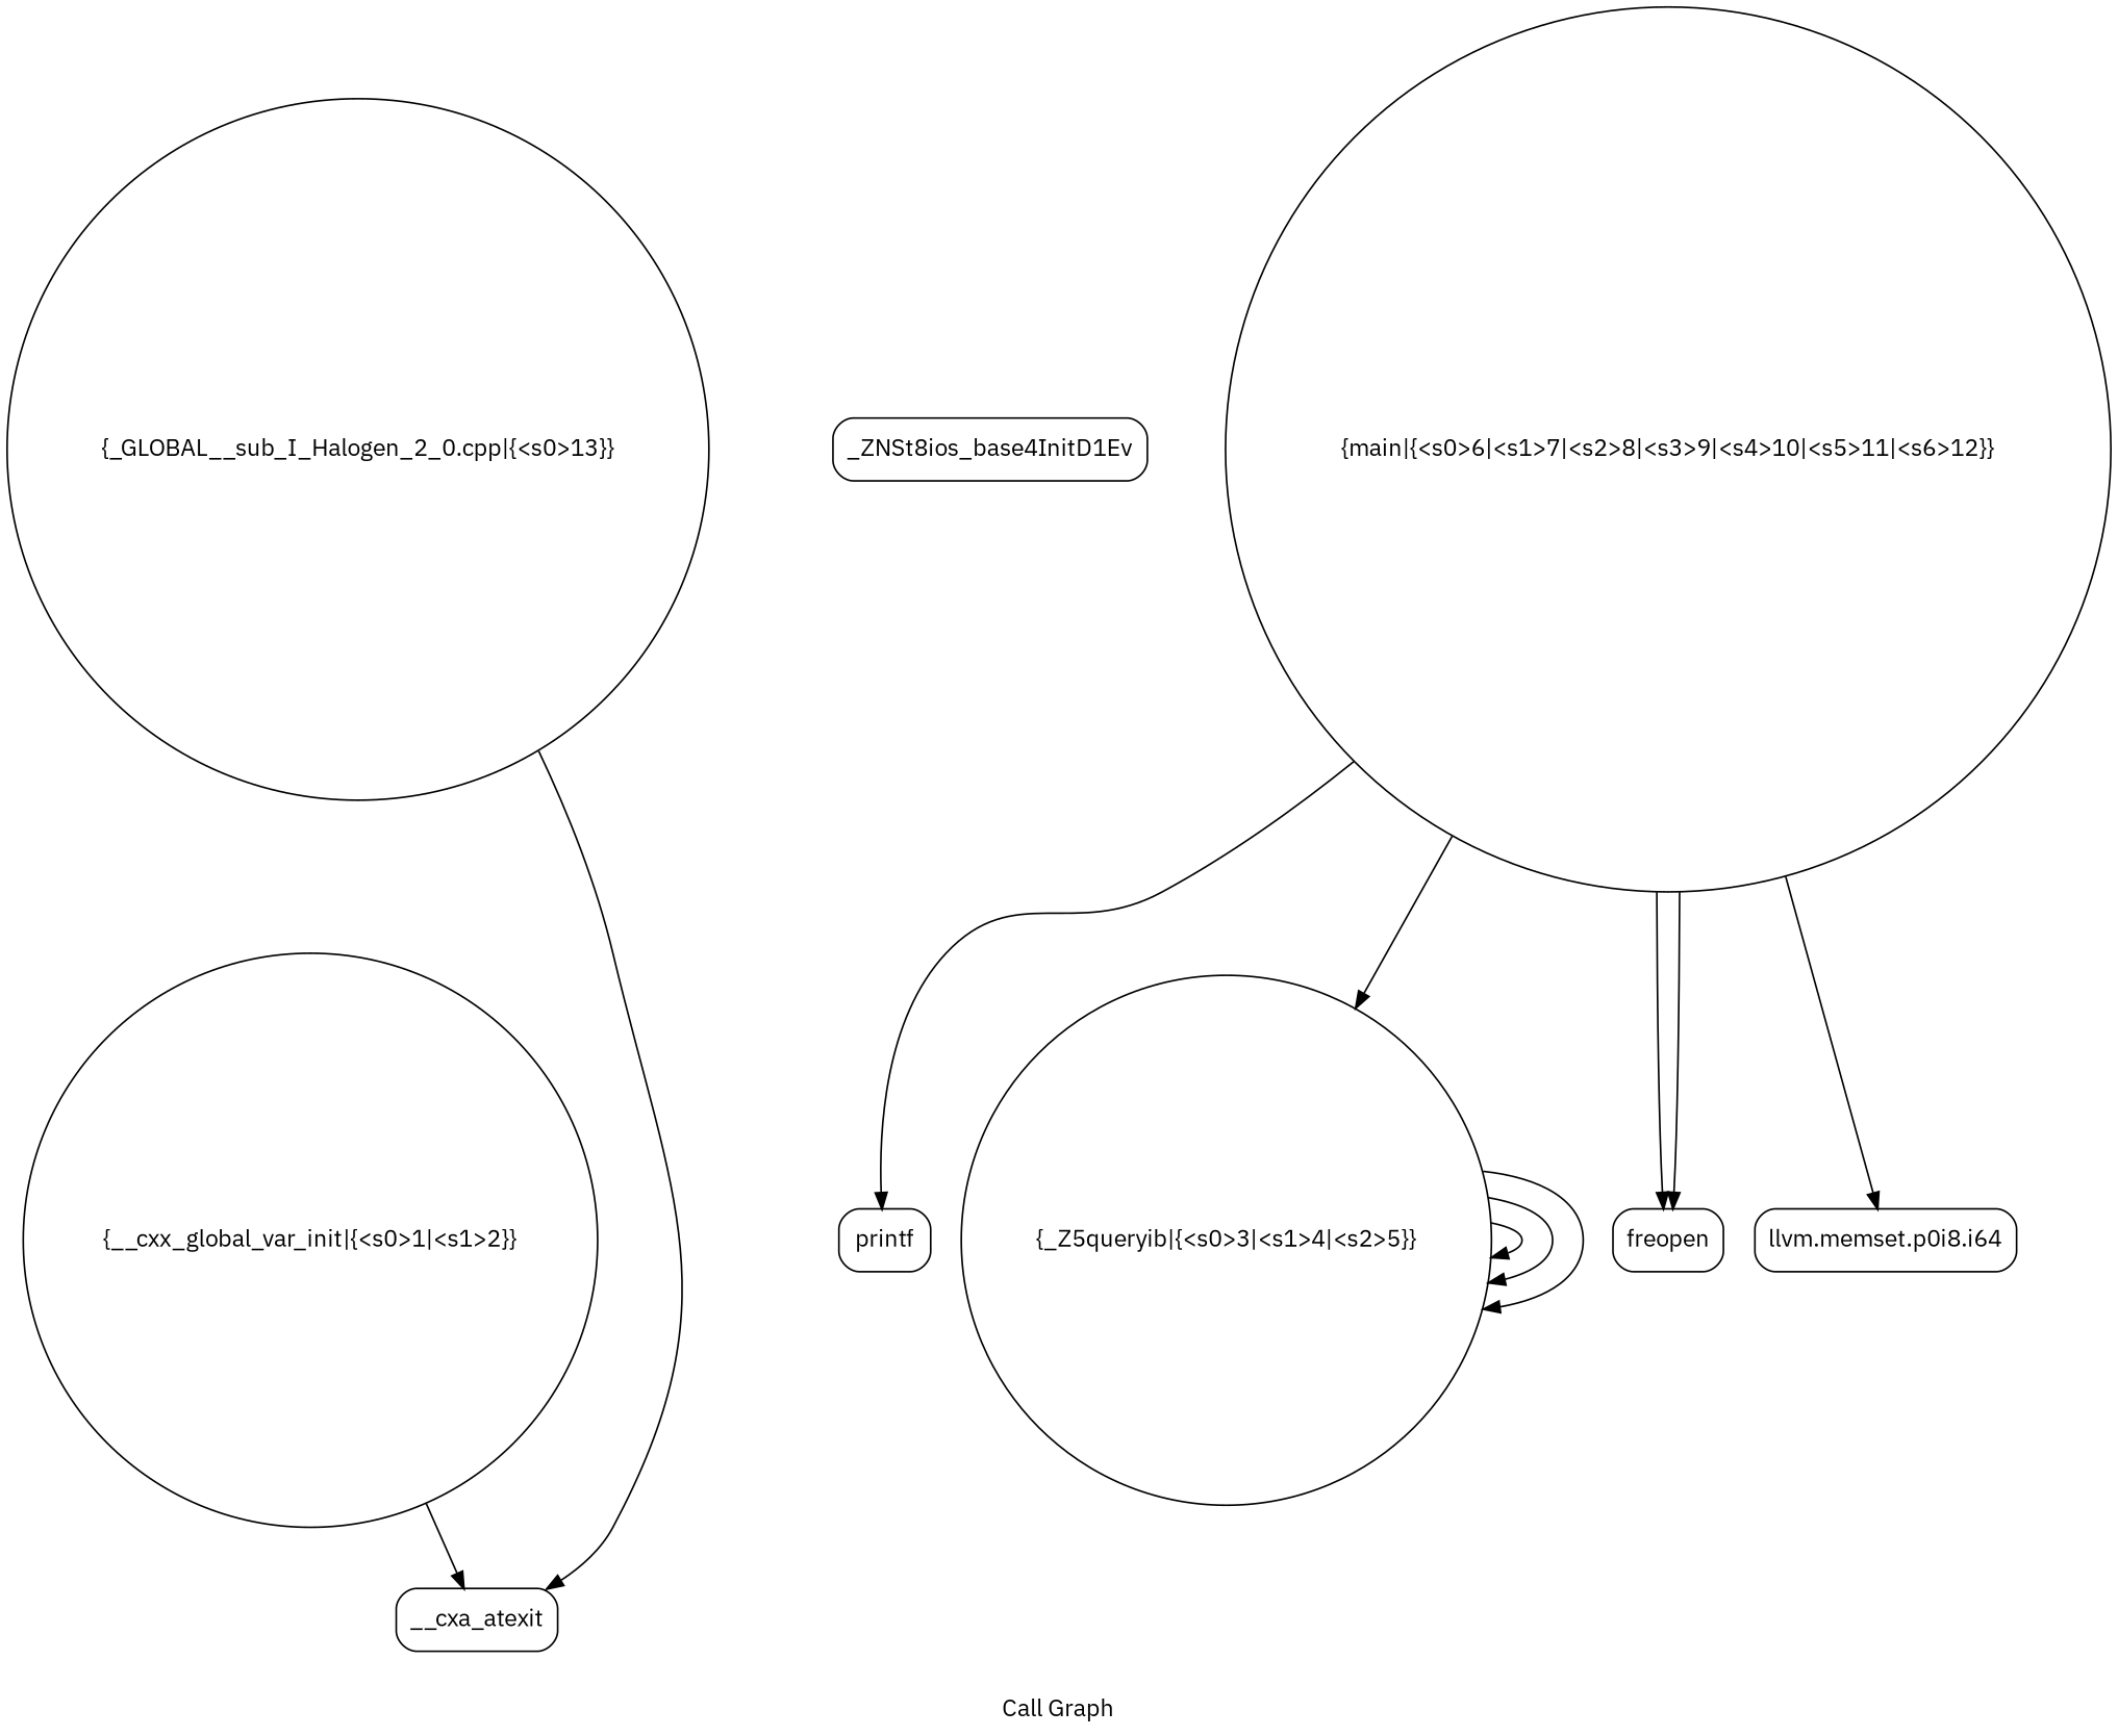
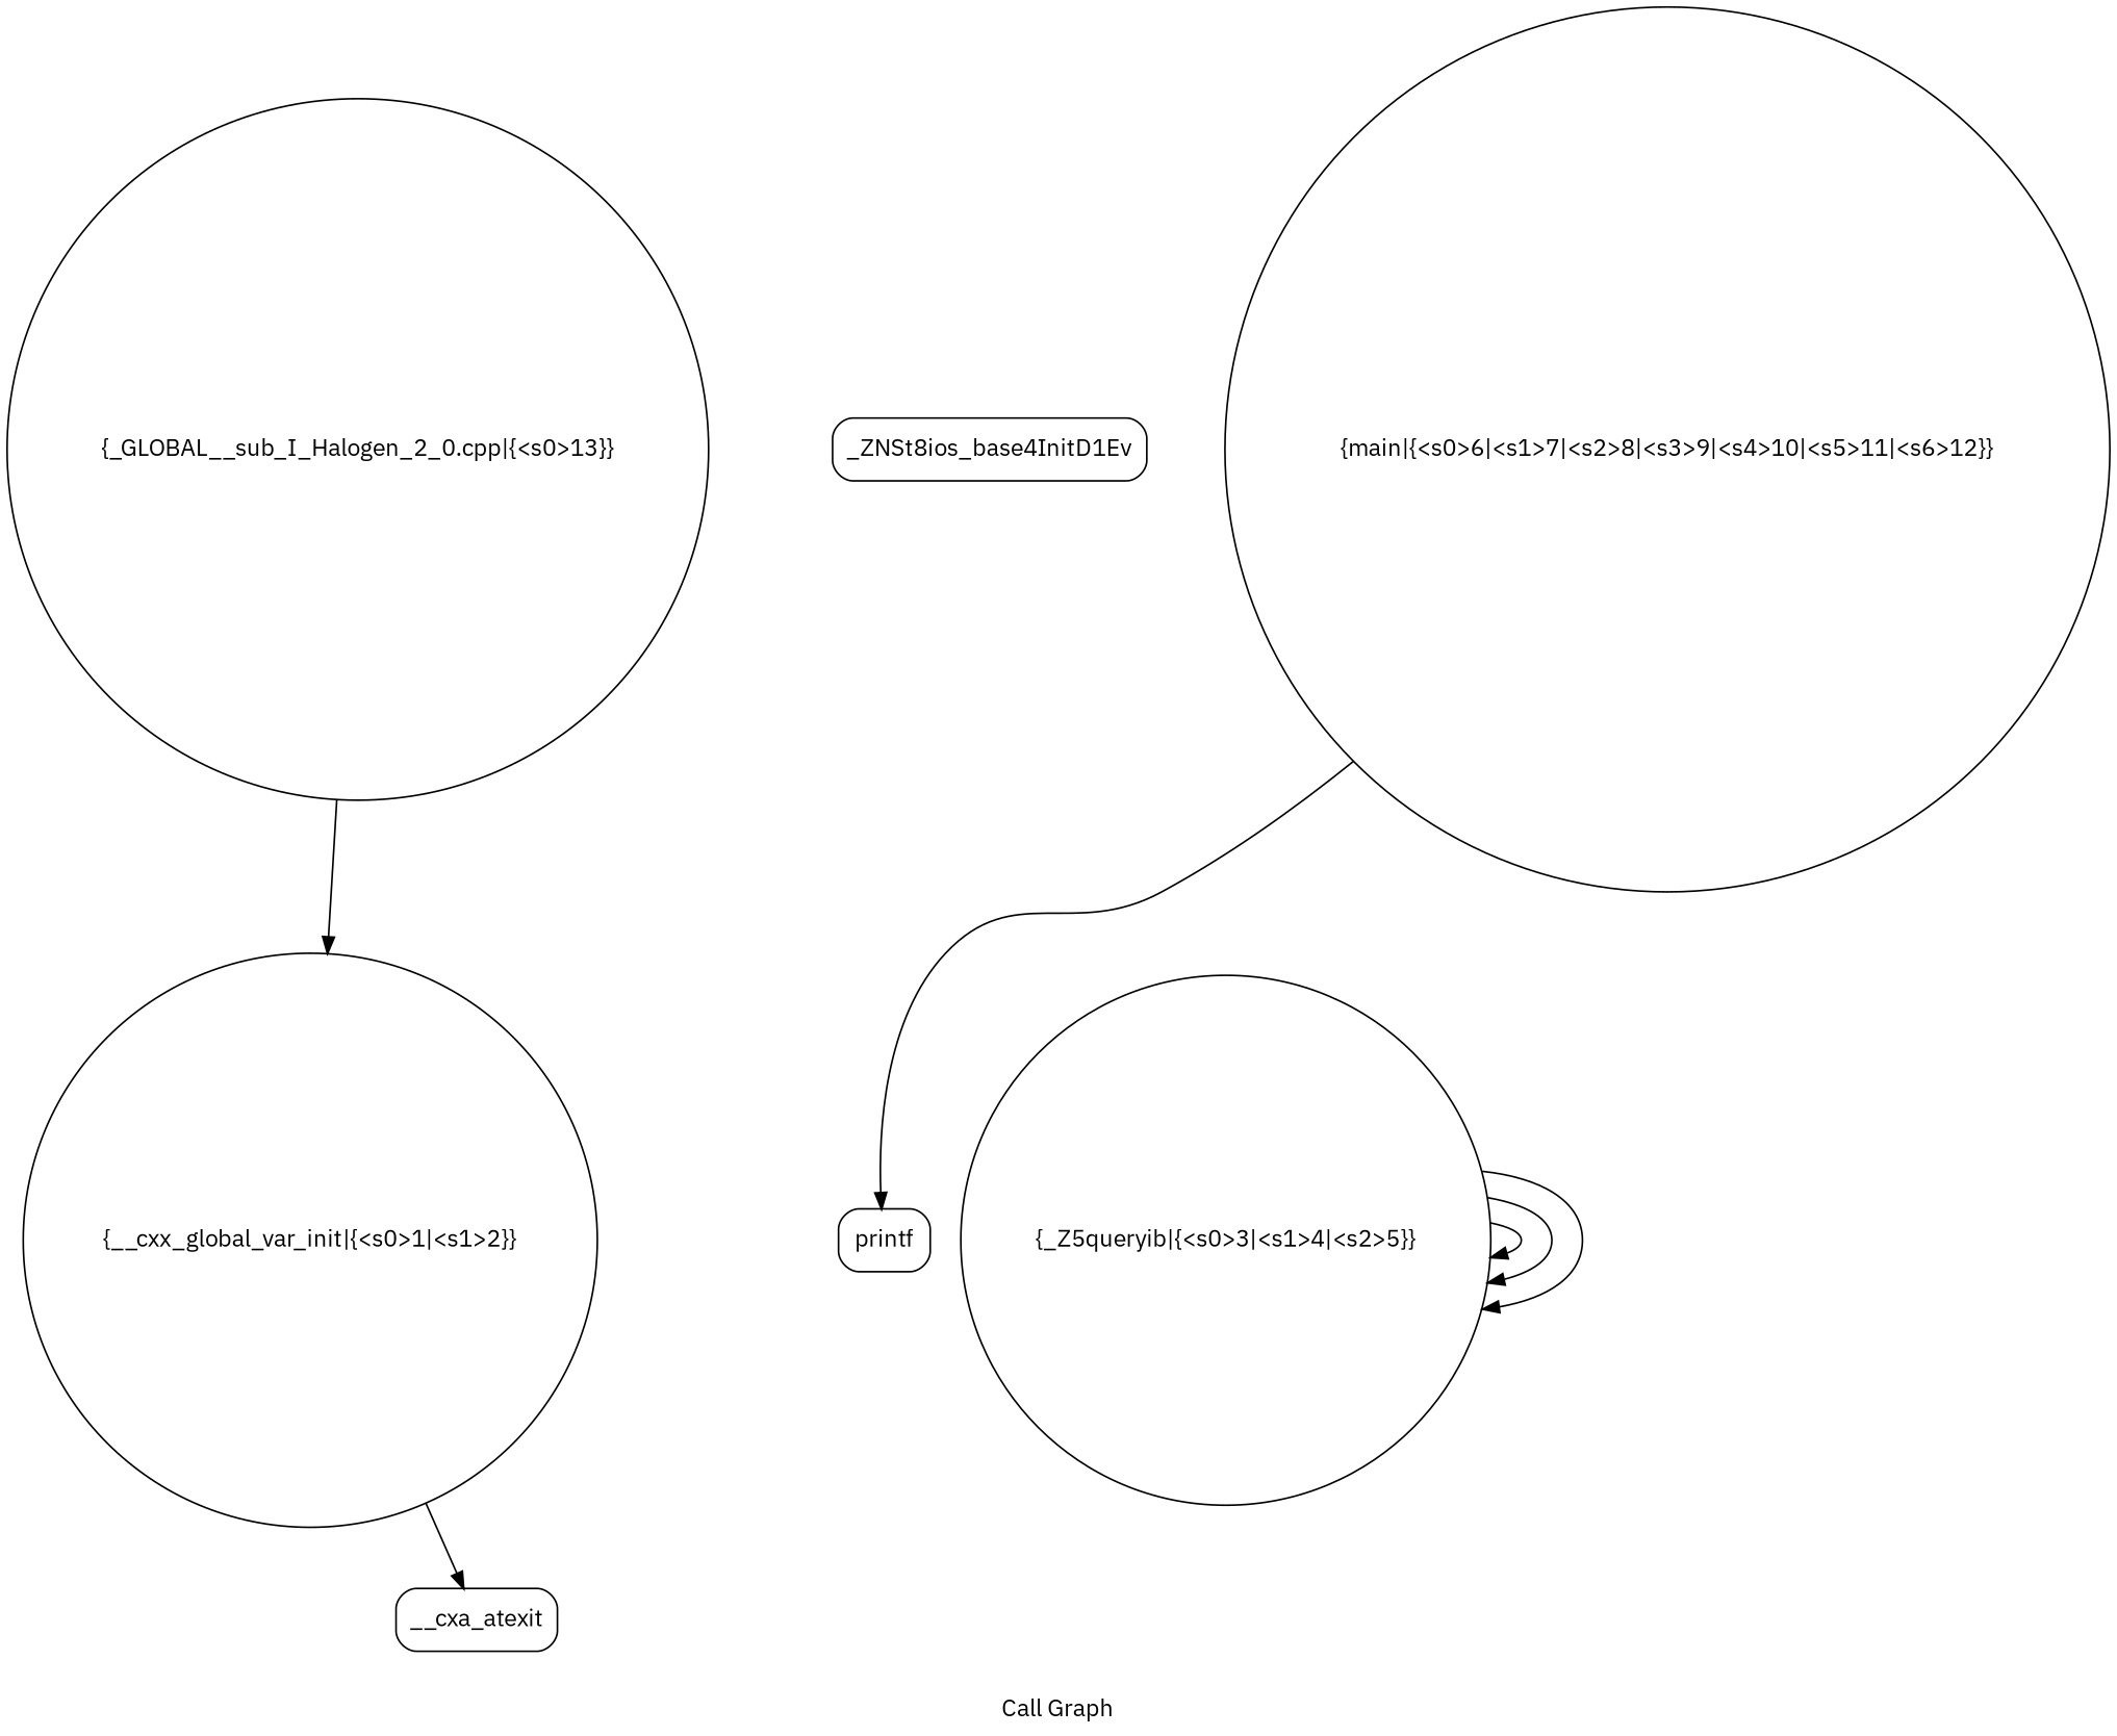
  digraph {
    fontname="IBM Plex Sans"
    label="Call Graph"
    node [fontname="IBM Plex Sans" shape=Mrecord]
    edge [color=black fontname="IBM Plex Sans" tailport=s1]
    n1 [label="{__cxx_global_var_init|{<s0>1|<s1>2}}" shape=circle]
    n2 [label="{__cxa_atexit}"]
    n3 [label="{_ZNSt8ios_base4InitD1Ev}"]
    n4 [label="{printf}"]
    n5 [label="{_Z5queryib|{<s0>3|<s1>4|<s2>5}}" shape=circle]
-   n6 [label="{freopen}"]
-   n7 [label="{llvm.memset.p0i8.i64}"]
    n8 [label="{_GLOBAL__sub_I_Halogen_2_0.cpp|{<s0>13}}" shape=circle]
    n9 [label="{main|{<s0>6|<s1>7|<s2>8|<s3>9|<s4>10|<s5>11|<s6>12}}" shape=circle]
    n1 -> n2
    n5 -> n5 [tailport=s0]
    n5 -> n5
    n5 -> n5 [tailport=s2]
-   n8 -> n2 [tailport=s0]
+   n8 -> n1 [tailport=s0]
    n9 -> n4 [tailport=s6]
-   n9 -> n5 [tailport=s5]
-   n9 -> n6 [tailport=s0]
-   n9 -> n6
-   n9 -> n7 [tailport=s3]
  }
